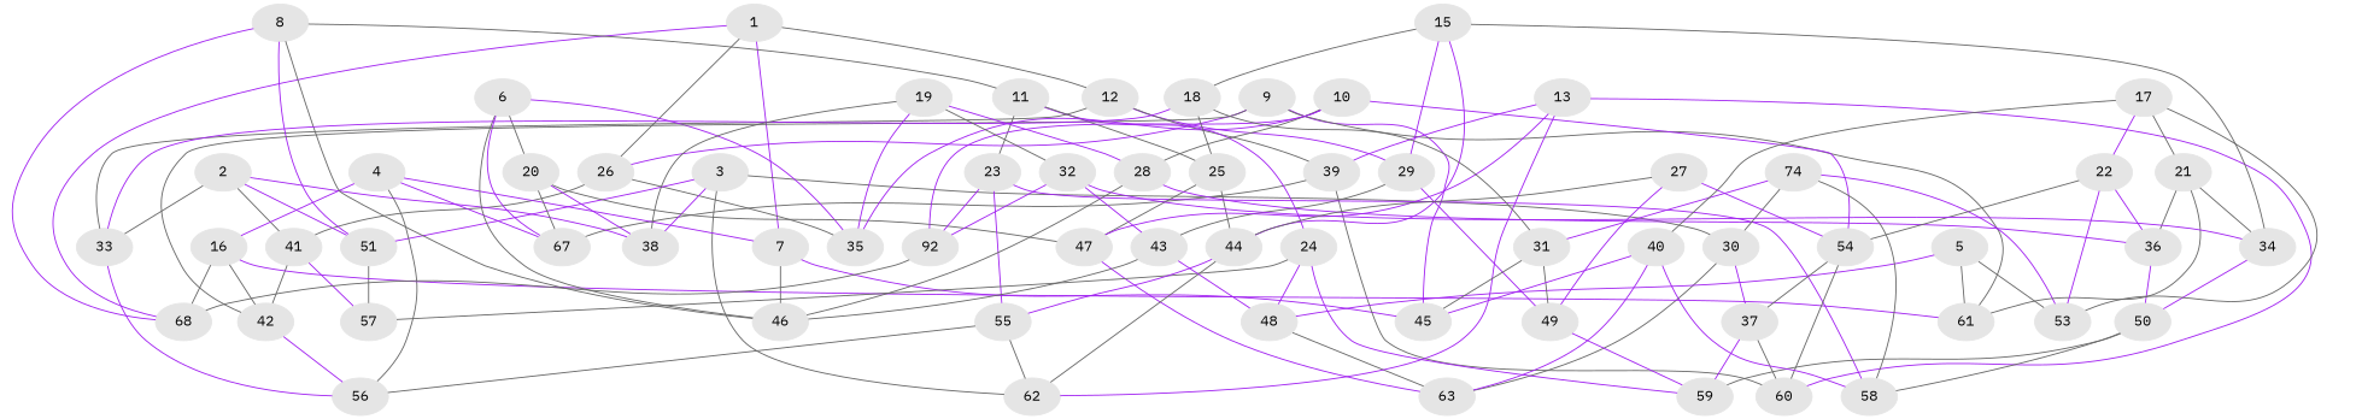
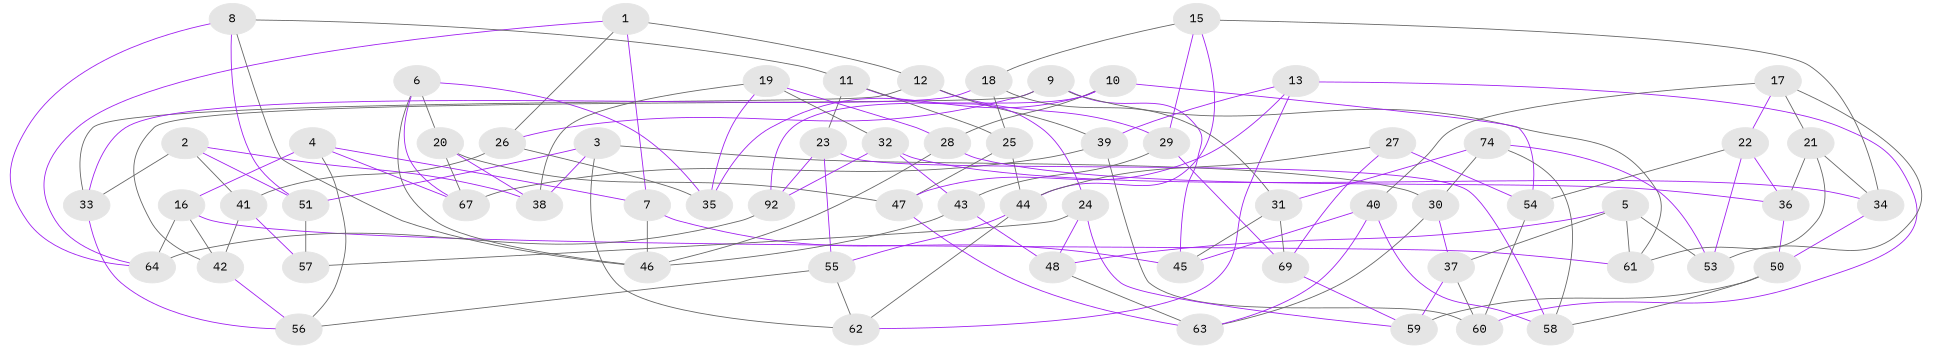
  graph {
    fontname="IBM Plex Mono"
    node [color=gray90 fontname="IBM Plex Mono" style=filled]
    edge [color=gray40 fontname="IBM Plex Mono"]
    1
    7
    12
    26
-   64 [label=68]
+   64
    46
    45
    33
    29
    39
    41
    35
    2
    38
    51
    56
    42
    57
    3
    30
    62
    37
    63
    4
    16
    n26 [label=67]
    61
    5
    48
    53
    60
    59
    6
    20
    47
    8
    11
    23
    24
    25
    9
    10
    28
    n44 [label=92]
    54
    36
    58
    55
    44
-   49
+   49 [label=69]
    43
    13
    n53 [label=74]
    31
    15
    18
    34
    50
    17
    21
    22
    40
    19
    32
    27
    1 -- 7 [color=purple]
    1 -- 12
    1 -- 26
    1 -- 64 [color=purple]
    7 -- 46
    7 -- 45 [color=purple]
    12 -- 33
    12 -- 29 [color=purple]
    12 -- 39
    26 -- 41
    26 -- 35
    33 -- 56 [color=purple]
    29 -- 49 [color=purple]
    29 -- 43
    39 -- n26
    39 -- 60
    41 -- 42
    41 -- 57 [color=purple]
    2 -- 33
    2 -- 41
    2 -- 38 [color=purple]
    2 -- 51 [color=purple]
    51 -- 57
    42 -- 56 [color=purple]
    3 -- 38 [color=purple]
    3 -- 51 [color=purple]
    3 -- 30
    3 -- 62
    30 -- 37 [color=purple]
    30 -- 63
    37 -- 60
    37 -- 59 [color=purple]
    4 -- 7 [color=purple]
    4 -- 56
    4 -- 16 [color=purple]
    4 -- n26 [color=purple]
    16 -- 64
    16 -- 42
    16 -- 61 [color=purple]
-   54 -- 37
+   5 -- 37
    5 -- 61
    5 -- 48 [color=purple]
    5 -- 53
    48 -- 63
    6 -- 46
    6 -- 35 [color=purple]
    6 -- n26 [color=purple]
    6 -- 20
    20 -- 38 [color=purple]
    20 -- n26
    20 -- 47
    47 -- 63 [color=purple]
    8 -- 64 [color=purple]
    8 -- 46
    8 -- 51 [color=purple]
    8 -- 11
    11 -- 23
    11 -- 24 [color=purple]
    11 -- 25
    23 -- n44 [color=purple]
    23 -- 58 [color=purple]
    23 -- 55 [color=purple]
    24 -- 57
    24 -- 48 [color=purple]
    24 -- 59 [color=purple]
    25 -- 47
    25 -- 44
    9 -- 26 [color=purple]
    9 -- 45 [color=purple]
    9 -- 42
    9 -- 61
    10 -- 35 [color=purple]
    10 -- 28
    10 -- n44 [color=purple]
    10 -- 54 [color=purple]
    28 -- 46
    28 -- 36 [color=purple]
    n44 -- 64
    54 -- 60
    36 -- 50 [color=purple]
    55 -- 56
    55 -- 62
    44 -- 62
    44 -- 55 [color=purple]
    49 -- 59 [color=purple]
    43 -- 46
    43 -- 48 [color=purple]
    13 -- 39 [color=purple]
    13 -- 62 [color=purple]
    13 -- 60 [color=purple]
    13 -- 47 [color=purple]
    n53 -- 30
    n53 -- 53 [color=purple]
    n53 -- 58
    n53 -- 31 [color=purple]
    31 -- 45
    31 -- 49
    15 -- 29 [color=purple]
    15 -- 44 [color=purple]
    15 -- 18
    15 -- 34
    18 -- 33 [color=purple]
    18 -- 25
    18 -- 31
    34 -- 50 [color=purple]
    50 -- 59
    50 -- 58
    17 -- 53
    17 -- 21
    17 -- 22 [color=purple]
    17 -- 40
    21 -- 61
    21 -- 36
    21 -- 34
    22 -- 53 [color=purple]
    22 -- 54
    22 -- 36 [color=purple]
    40 -- 45 [color=purple]
    40 -- 63 [color=purple]
    40 -- 58 [color=purple]
    19 -- 35 [color=purple]
    19 -- 38
    19 -- 28 [color=purple]
    19 -- 32
    32 -- n44 [color=purple]
    32 -- 43 [color=purple]
    32 -- 34 [color=purple]
    27 -- 54 [color=purple]
    27 -- 44
    27 -- 49 [color=purple]
  }
